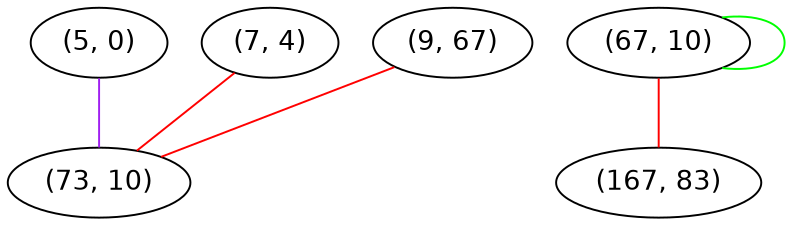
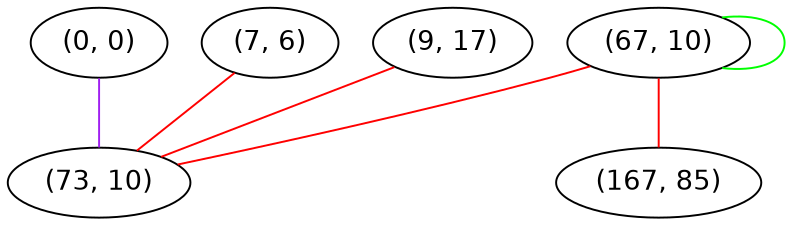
  graph {
    fontname="DejaVu Sans"
    node [fontname="DejaVu Sans"]
    edge [color=red fontname="DejaVu Sans" weight=1]
-   "(0, 0)" [label="(5, 0)"]
+   "(0, 0)"
    "(73, 10)"
-   "(7, 6)" [label="(7, 4)"]
+   "(7, 6)"
    n4 [label="(67, 10)"]
-   "(167, 85)" [label="(167, 83)"]
-   "(9, 67)"
+   "(167, 85)"
+   "(9, 67)" [label="(9, 17)"]
    "(0, 0)" -- "(73, 10)" [color=purple weight=4]
    "(7, 6)" -- "(73, 10)"
+   n4 -- "(73, 10)"
    n4 -- n4 [color=green weight=2]
    n4 -- "(167, 85)"
    "(9, 67)" -- "(73, 10)"
  }
